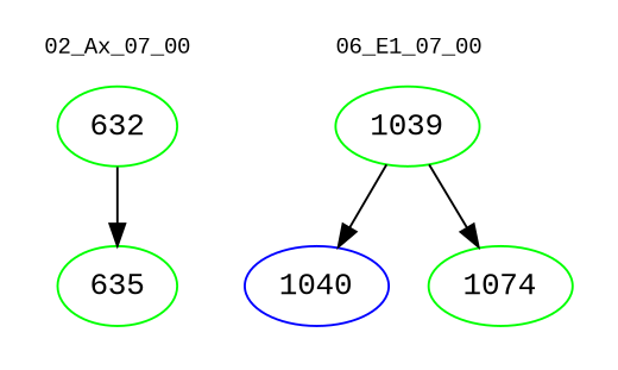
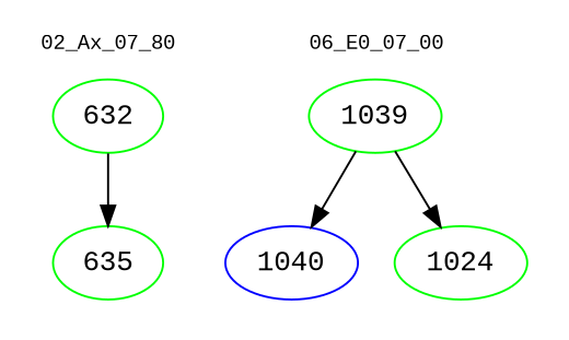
  digraph {
    fontname="Liberation Mono"
    node [color=green fontname="Liberation Mono"]
    edge [color=black fontname="Liberation Mono"]
    n1 [label=632]
    n2 [label=635]
    n3 [label=1039]
    n4 [color=blue label=1040]
-   n5 [label=1074]
+   n5 [label=1024]
    subgraph cluster_1 {
      color=white
      fontsize=10
-     label="02_Ax_07_00"
+     label="02_Ax_07_80"
      n1
      n2
    }
    subgraph cluster_2 {
      color=white
      fontsize=10
-     label="06_E1_07_00"
+     label="06_E0_07_00"
      n3
      n4
      n5
    }
    n1 -> n2
    n3 -> n4
    n3 -> n5
  }
